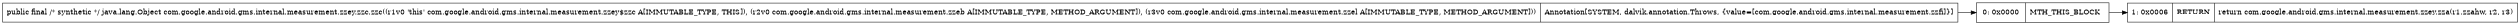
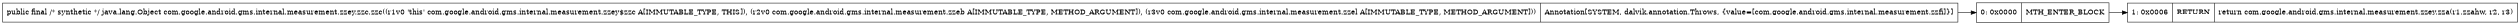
  digraph {
    rankdir=LR
    node [shape=record]
-   n1 [label="{0\:\ 0x0000|MTH_THIS_BLOCK\l}"]
+   n1 [label="{0\:\ 0x0000|MTH_ENTER_BLOCK\l}"]
    n2 [label="{1\:\ 0x0006|RETURN\l|return com.google.android.gms.internal.measurement.zzey.zza(r1.zzahw, r2, r3)\l}"]
    n3 [label="{public final \/* synthetic *\/ java.lang.Object com.google.android.gms.internal.measurement.zzey.zzc.zzc((r1v0 'this' com.google.android.gms.internal.measurement.zzey$zzc A[IMMUTABLE_TYPE, THIS]), (r2v0 com.google.android.gms.internal.measurement.zzeb A[IMMUTABLE_TYPE, METHOD_ARGUMENT]), (r3v0 com.google.android.gms.internal.measurement.zzel A[IMMUTABLE_TYPE, METHOD_ARGUMENT]))  | Annotation[SYSTEM, dalvik.annotation.Throws, \{value=[com.google.android.gms.internal.measurement.zzfi]\}]\l}"]
    n1 -> n2
    n3 -> n1
  }
